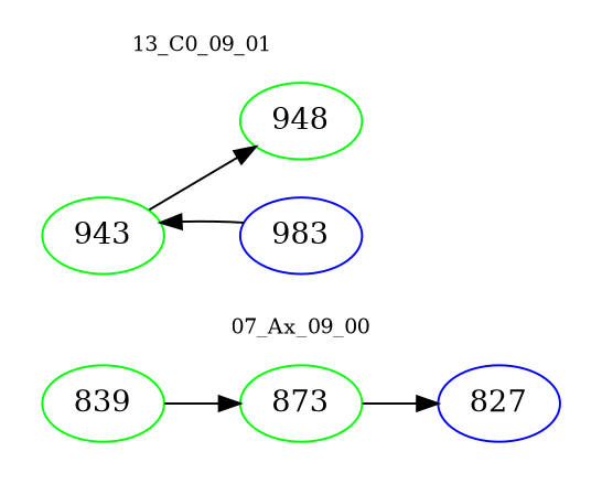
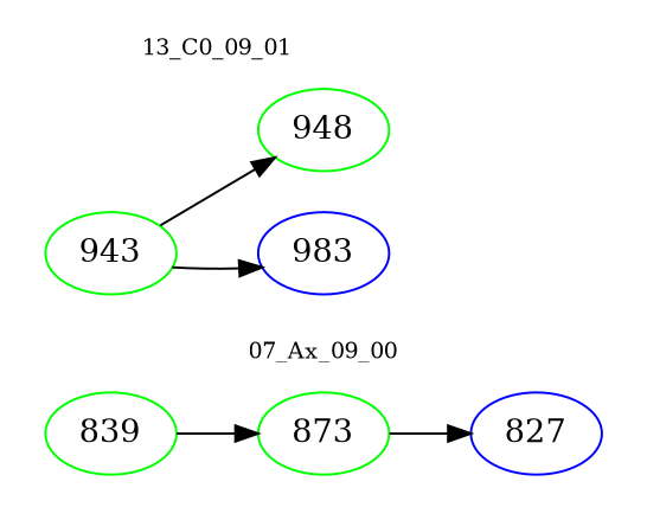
  digraph {
    rankdir=LR
    node [color=green]
    edge [color=black]
    n1 [label=839]
    n2 [color=blue label=827]
    n3 [label=873]
    n4 [label=943]
    n5 [color=blue label=983]
    n6 [label=948]
    subgraph cluster_1 {
      color=white
      fontsize=10
      label="07_Ax_09_00"
      n1
      n2
      n3
    }
    subgraph cluster_2 {
      color=white
      fontsize=10
      label="13_C0_09_01"
      n4
      n5
      n6
    }
    n1 -> n3
    n3 -> n2
-   n5 -> n4
+   n4 -> n5
    n4 -> n6
  }
